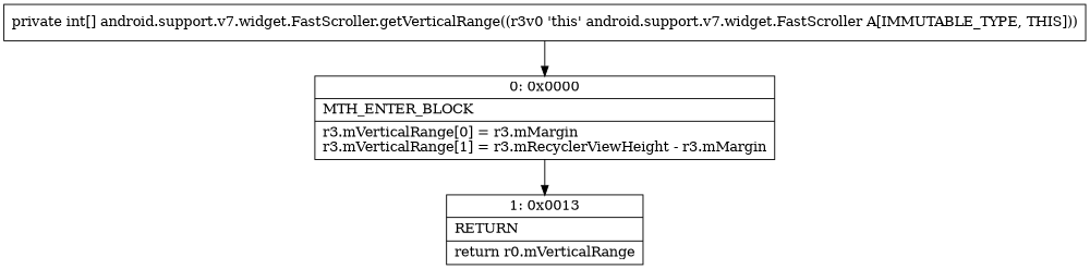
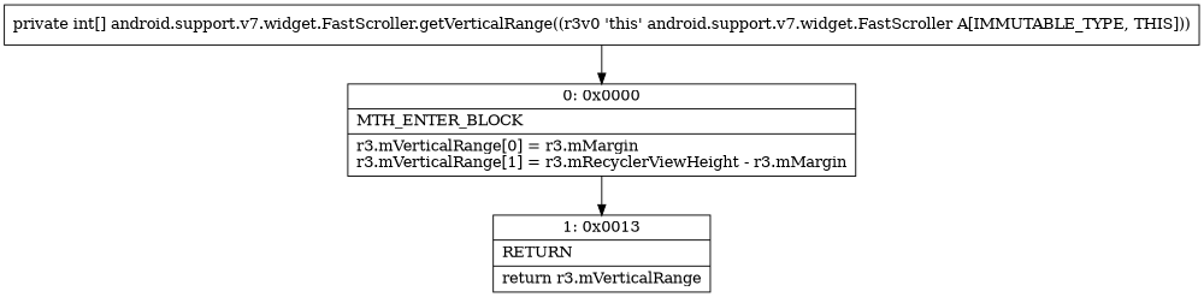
  digraph {
    node [shape=record]
    n1 [label="{0\:\ 0x0000|MTH_ENTER_BLOCK\l|r3.mVerticalRange[0] = r3.mMargin\lr3.mVerticalRange[1] = r3.mRecyclerViewHeight \- r3.mMargin\l}"]
-   n2 [label="{1\:\ 0x0013|RETURN\l|return r0.mVerticalRange\l}"]
+   n2 [label="{1\:\ 0x0013|RETURN\l|return r3.mVerticalRange\l}"]
    n3 [label="{private int[] android.support.v7.widget.FastScroller.getVerticalRange((r3v0 'this' android.support.v7.widget.FastScroller A[IMMUTABLE_TYPE, THIS])) }"]
    n1 -> n2
    n3 -> n1
  }
